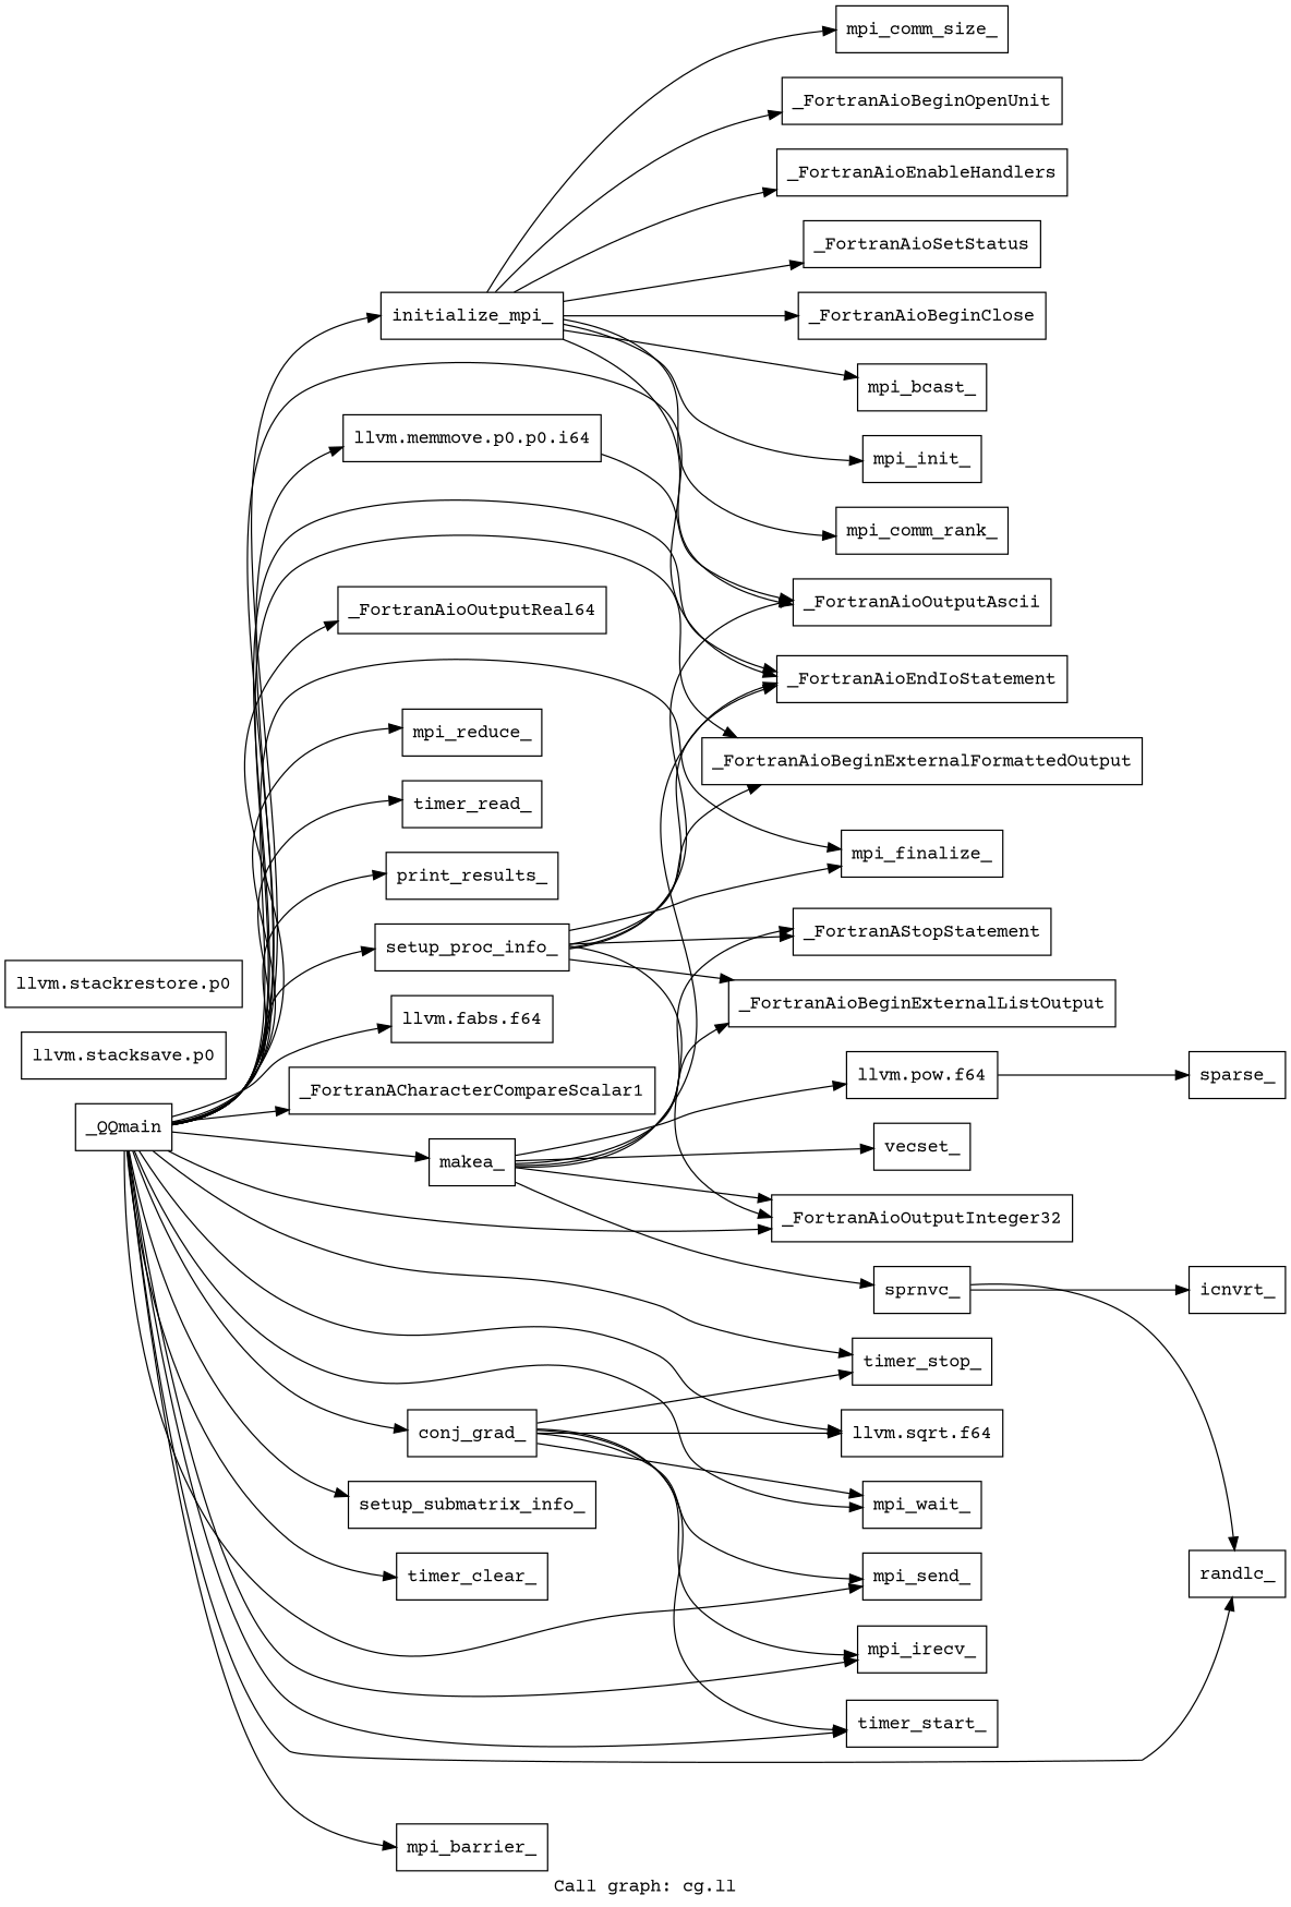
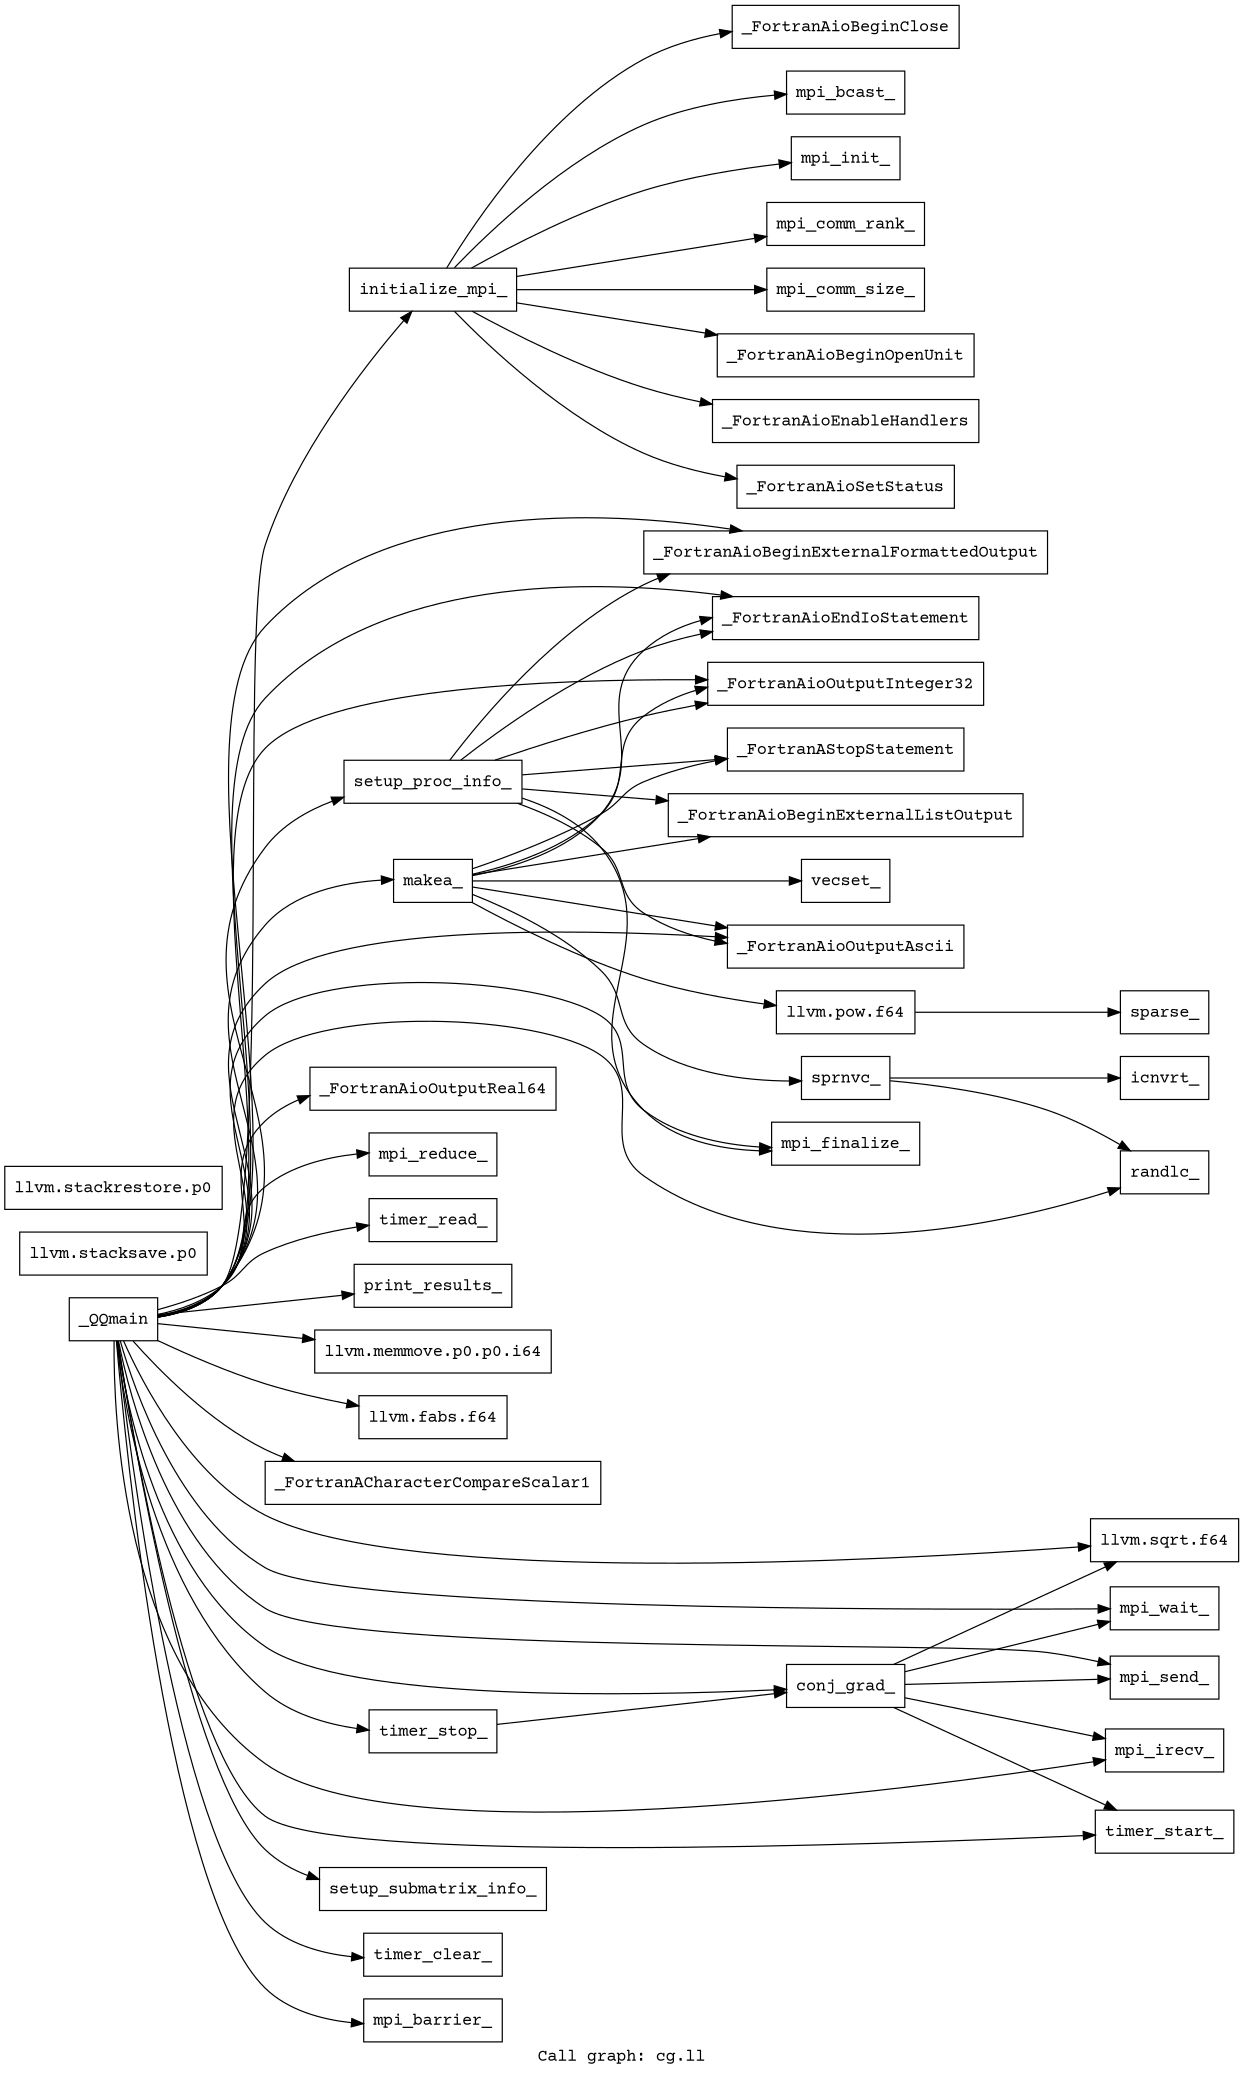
  digraph {
    fontname="Courier Prime"
    label="Call graph: cg.ll"
    rankdir=LR
    node [fontname="Courier Prime" shape=record]
    edge [fontname="Courier Prime"]
    n1 [label="{_QQmain}"]
    n2 [label="{initialize_mpi_}"]
    n3 [label="{_FortranAioBeginExternalFormattedOutput}"]
    n4 [label="{_FortranAioEndIoStatement}"]
    n5 [label="{mpi_finalize_}"]
    n6 [label="{_FortranAioOutputInteger32}"]
    n7 [label="{_FortranAioOutputReal64}"]
    n8 [label="{_FortranAioOutputAscii}"]
    n9 [label="{mpi_reduce_}"]
    n10 [label="{timer_read_}"]
    n11 [label="{print_results_}"]
    n12 [label="{llvm.memmove.p0.p0.i64}"]
    n13 [label="{llvm.fabs.f64}"]
    n14 [label="{_FortranACharacterCompareScalar1}"]
    n15 [label="{timer_stop_}"]
    n16 [label="{llvm.sqrt.f64}"]
    n17 [label="{mpi_wait_}"]
    n18 [label="{mpi_send_}"]
    n19 [label="{mpi_irecv_}"]
    n20 [label="{setup_proc_info_}"]
    n21 [label="{setup_submatrix_info_}"]
    n22 [label="{timer_clear_}"]
    n23 [label="{randlc_}"]
    n24 [label="{makea_}"]
    n25 [label="{conj_grad_}"]
    n26 [label="{timer_start_}"]
    n27 [label="{mpi_barrier_}"]
    n28 [label="{mpi_init_}"]
    n29 [label="{mpi_comm_rank_}"]
    n30 [label="{mpi_comm_size_}"]
    n31 [label="{_FortranAioBeginOpenUnit}"]
    n32 [label="{_FortranAioEnableHandlers}"]
    n33 [label="{_FortranAioSetStatus}"]
    n34 [label="{_FortranAioBeginClose}"]
    n35 [label="{mpi_bcast_}"]
    n36 [label="{_FortranAStopStatement}"]
    n37 [label="{_FortranAioBeginExternalListOutput}"]
    n38 [label="{llvm.pow.f64}"]
    n39 [label="{sprnvc_}"]
    n40 [label="{vecset_}"]
    n41 [label="{sparse_}"]
    n42 [label="{icnvrt_}"]
    n43 [label="{llvm.stacksave.p0}"]
    n44 [label="{llvm.stackrestore.p0}"]
    n1 -> n2
    n1 -> n3
    n1 -> n4
    n1 -> n5
    n1 -> n6
    n1 -> n7
    n1 -> n8
    n1 -> n9
    n1 -> n10
    n1 -> n11
    n1 -> n12
    n1 -> n13
    n1 -> n14
    n1 -> n15
    n1 -> n16
    n1 -> n17
    n1 -> n18
    n1 -> n19
    n1 -> n20
    n1 -> n21
    n1 -> n22
    n1 -> n23
    n1 -> n24
    n1 -> n25
    n1 -> n26
    n1 -> n27
-   n2 -> n4
    n2 -> n28
    n2 -> n29
    n2 -> n30
    n2 -> n31
    n2 -> n32
    n2 -> n33
    n2 -> n34
    n2 -> n35
    n20 -> n3
    n20 -> n4
    n20 -> n5
    n20 -> n6
    n20 -> n8
    n20 -> n36
    n20 -> n37
    n24 -> n4
    n24 -> n6
-   n12 -> n8
+   n24 -> n8
    n24 -> n36
    n24 -> n37
    n24 -> n38
    n24 -> n39
    n24 -> n40
-   n25 -> n15
+   n15 -> n25
    n25 -> n16
    n25 -> n17
    n25 -> n18
    n25 -> n19
    n25 -> n26
    n38 -> n41
    n39 -> n23
    n39 -> n42
  }
